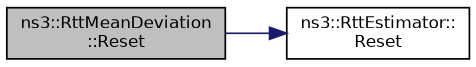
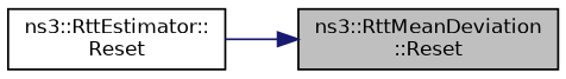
  digraph {
    rankdir=LR
    node [color=black fontname=Helvetica fontsize=10 shape=record style=filled]
    n1 [fillcolor=grey75 fontcolor=black height=0.2 label="ns3::RttMeanDeviation\l::Reset" width=0.4]
    n2 [fillcolor=white height=0.2 label="ns3::RttEstimator::\lReset" width=0.4]
-   n1 -> n2 [color=midnightblue fontname=Helvetica fontsize=10 labelfontname=Helvetica labelfontsize=10 style=solid]
+   n2 -> n1 [color=midnightblue fontname=Helvetica fontsize=10 labelfontname=Helvetica labelfontsize=10 style=solid]
  }
